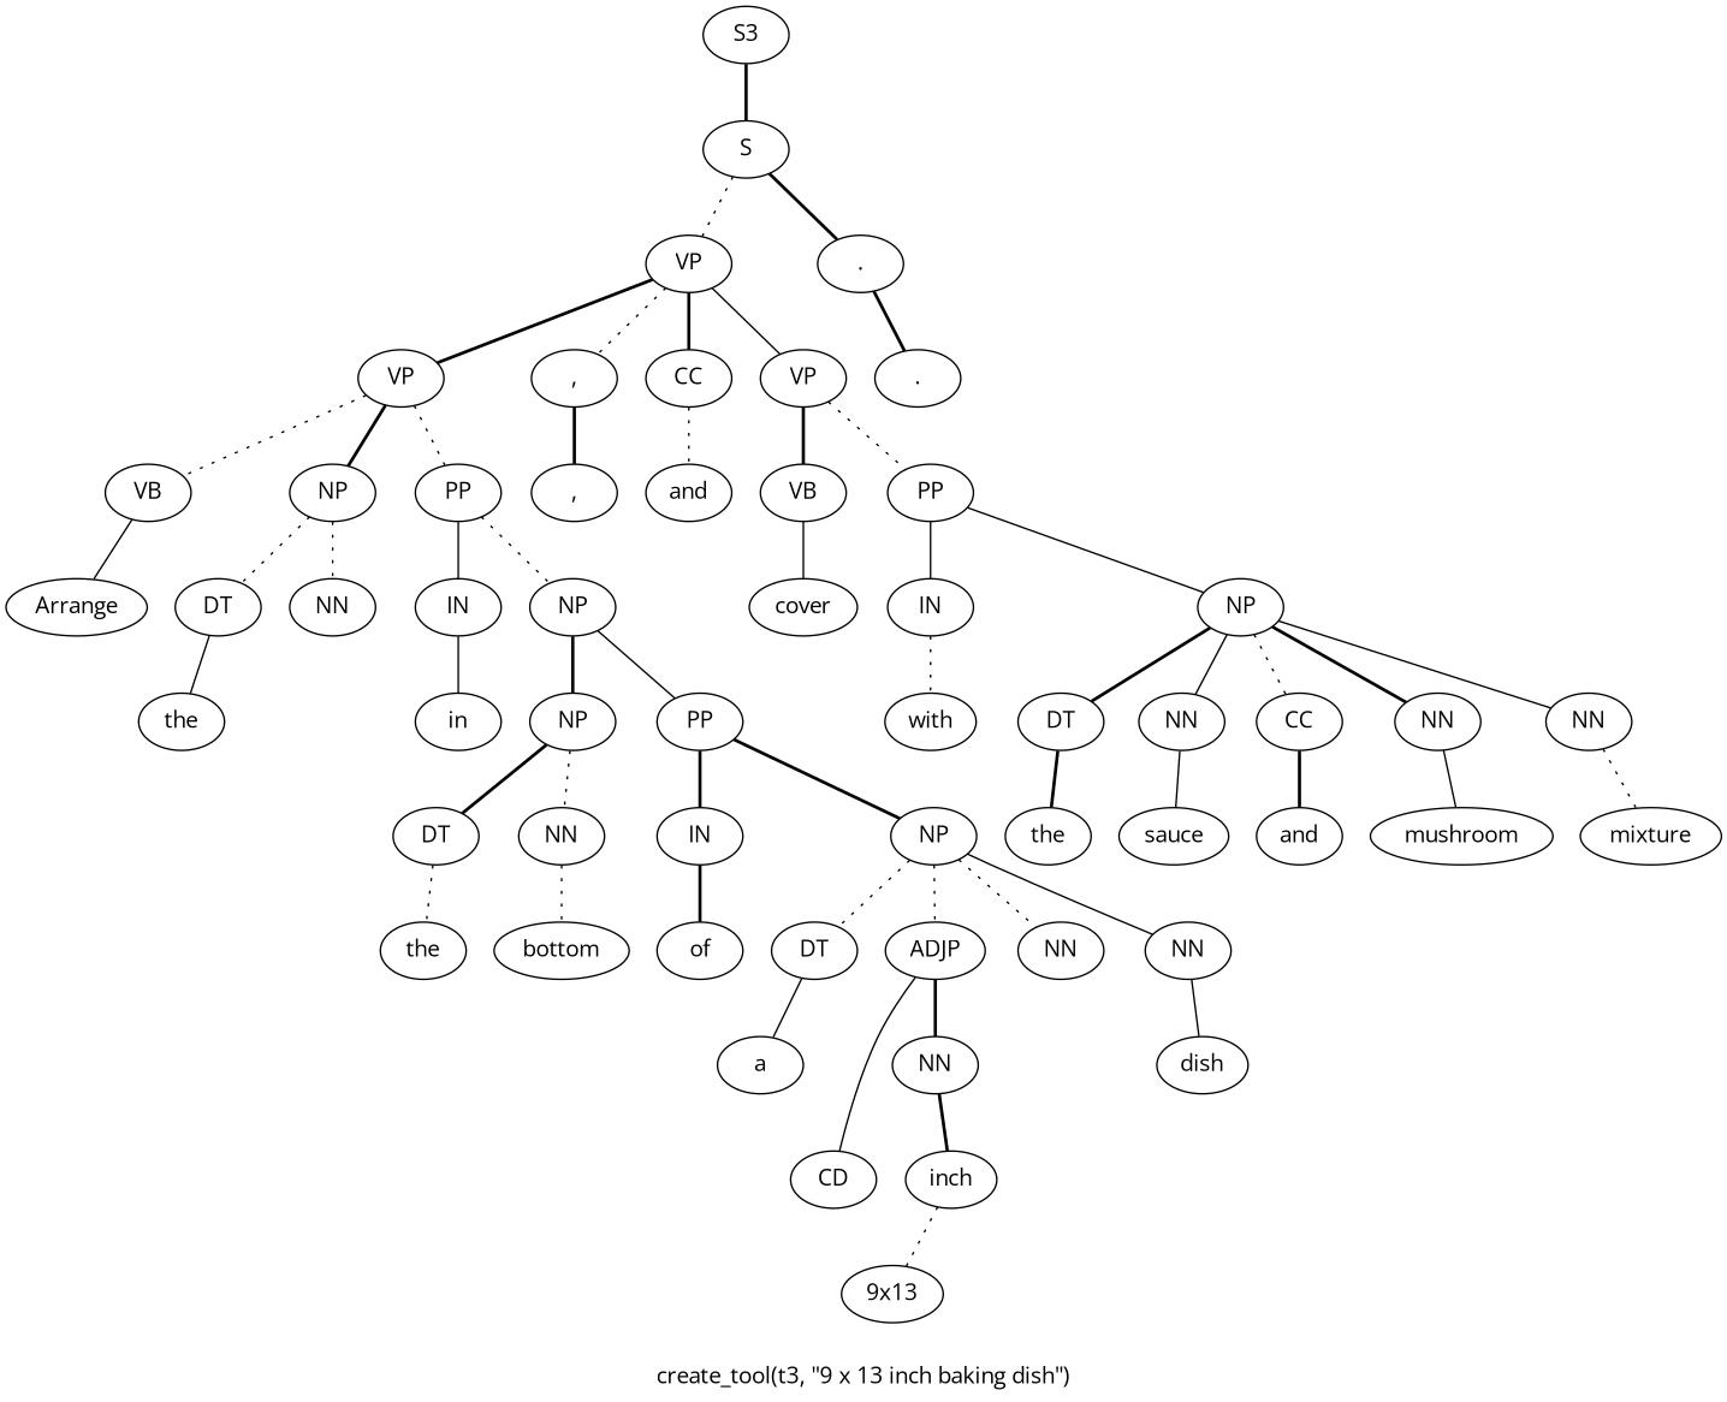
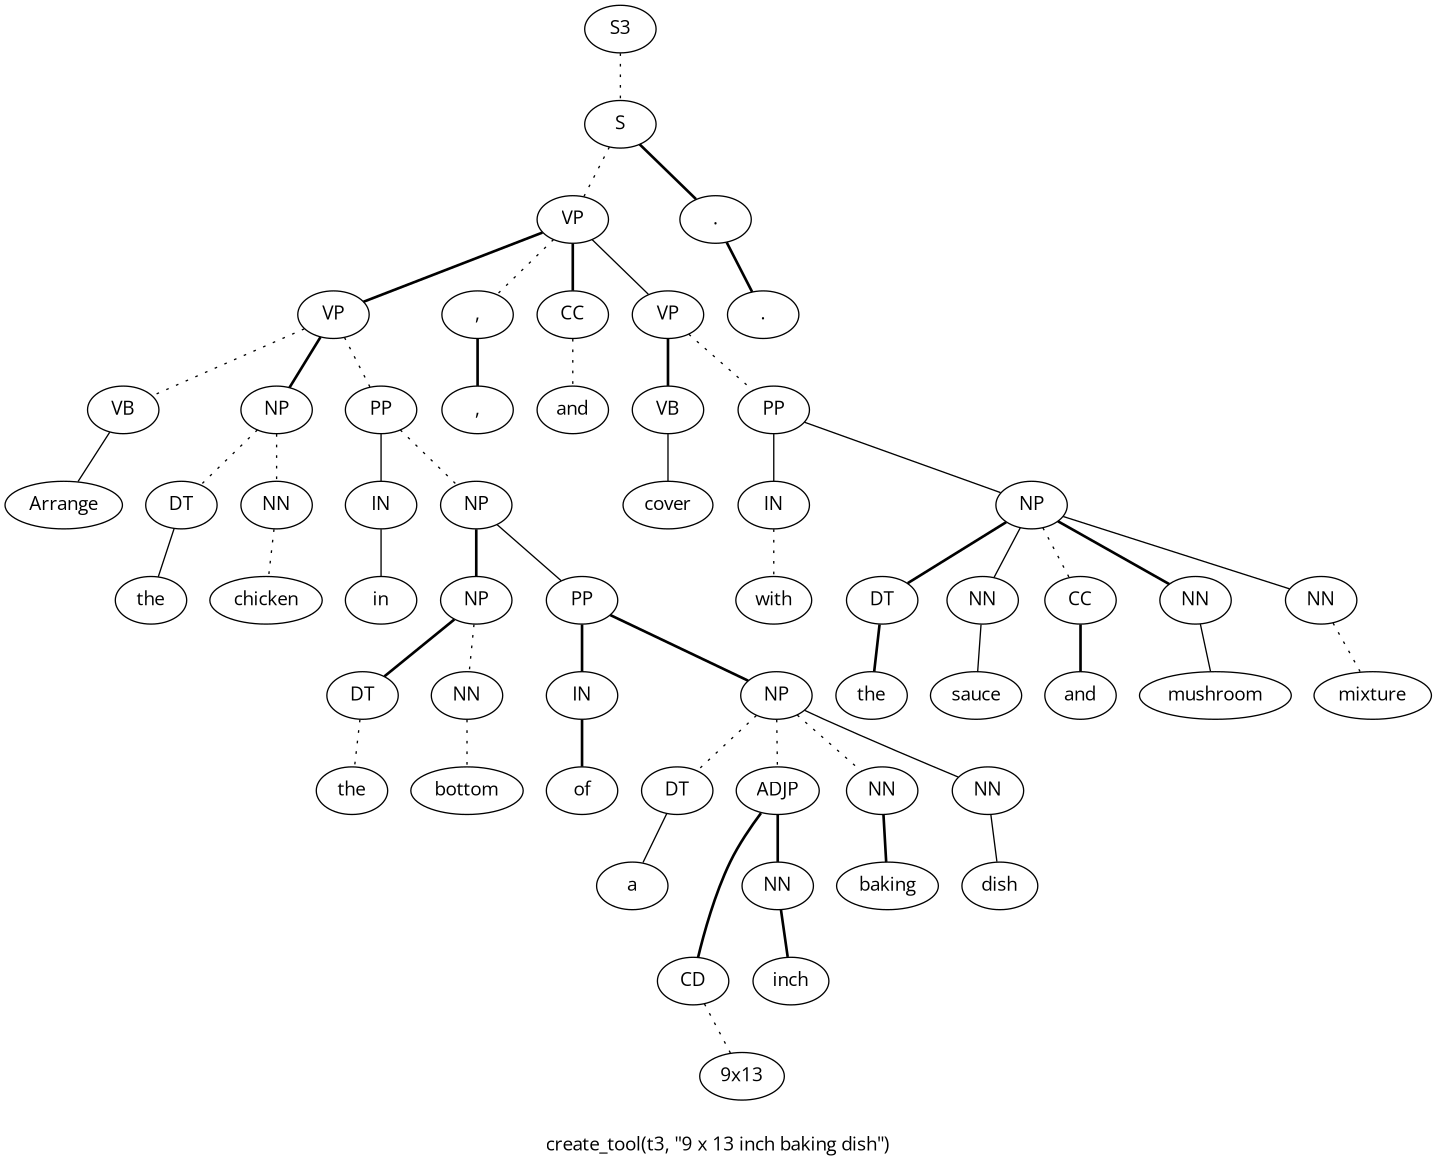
  graph {
    fontname="Open Sans"
    label="create_tool(t3, \"9 x 13 inch baking dish\")"
    node [fontname="Open Sans"]
    edge [fontname="Open Sans" style=bold]
    n1 [label=S3]
    n2 [label=S]
    n3 [label=VP]
    n4 [label="."]
    n5 [label=VP]
    n6 [label=","]
    n7 [label=CC]
    n8 [label=VP]
    n9 [label="."]
    n10 [label=VB]
    n11 [label=NP]
    n12 [label=PP]
    n13 [label=","]
    n14 [label=and]
    n15 [label=VB]
    n16 [label=PP]
    n17 [label=Arrange]
    n18 [label=DT]
    n19 [label=NN]
    n20 [label=IN]
    n21 [label=NP]
    n22 [label=the]
+   n23 [label=chicken]
    n24 [label=in]
    n25 [label=NP]
    n26 [label=PP]
    n27 [label=DT]
    n28 [label=NN]
    n29 [label=IN]
    n30 [label=NP]
    n31 [label=the]
    n32 [label=bottom]
    n33 [label=of]
    n34 [label=DT]
    n35 [label=ADJP]
    n36 [label=NN]
    n37 [label=NN]
    n38 [label=a]
    n39 [label=CD]
    n40 [label=NN]
+   n41 [label=baking]
    n42 [label=dish]
    n43 [label="9x13"]
    n44 [label=inch]
    n45 [label=cover]
    n46 [label=IN]
    n47 [label=NP]
    n48 [label=with]
    n49 [label=DT]
    n50 [label=NN]
    n51 [label=CC]
    n52 [label=NN]
    n53 [label=NN]
    n54 [label=the]
    n55 [label=sauce]
    n56 [label=and]
    n57 [label=mushroom]
    n58 [label=mixture]
-   n1 -- n2
+   n1 -- n2 [style=dotted]
    n2 -- n3 [style=dotted]
    n2 -- n4
    n3 -- n5
    n3 -- n6 [style=dotted]
    n3 -- n7
    n3 -- n8 [style=solid]
    n4 -- n9
    n5 -- n10 [style=dotted]
    n5 -- n11
    n5 -- n12 [style=dotted]
    n6 -- n13
    n7 -- n14 [style=dotted]
    n8 -- n15
    n8 -- n16 [style=dotted]
    n10 -- n17 [style=solid]
    n11 -- n18 [style=dotted]
    n11 -- n19 [style=dotted]
    n12 -- n20 [style=solid]
    n12 -- n21 [style=dotted]
    n15 -- n45 [style=solid]
    n16 -- n46 [style=solid]
    n16 -- n47 [style=solid]
    n18 -- n22 [style=solid]
+   n19 -- n23 [style=dotted]
    n20 -- n24 [style=solid]
    n21 -- n25
    n21 -- n26 [style=solid]
    n25 -- n27
    n25 -- n28 [style=dotted]
    n26 -- n29
    n26 -- n30
    n27 -- n31 [style=dotted]
    n28 -- n32 [style=dotted]
    n29 -- n33
    n30 -- n34 [style=dotted]
    n30 -- n35 [style=dotted]
    n30 -- n36 [style=dotted]
    n30 -- n37 [style=solid]
    n34 -- n38 [style=solid]
-   n35 -- n39 [style=solid]
+   n35 -- n39
    n35 -- n40
+   n36 -- n41
    n37 -- n42 [style=solid]
-   n44 -- n43 [style=dotted]
+   n39 -- n43 [style=dotted]
    n40 -- n44
    n46 -- n48 [style=dotted]
    n47 -- n49
    n47 -- n50 [style=solid]
    n47 -- n51 [style=dotted]
    n47 -- n52
    n47 -- n53 [style=solid]
    n49 -- n54
    n50 -- n55 [style=solid]
    n51 -- n56
    n52 -- n57 [style=solid]
    n53 -- n58 [style=dotted]
  }
